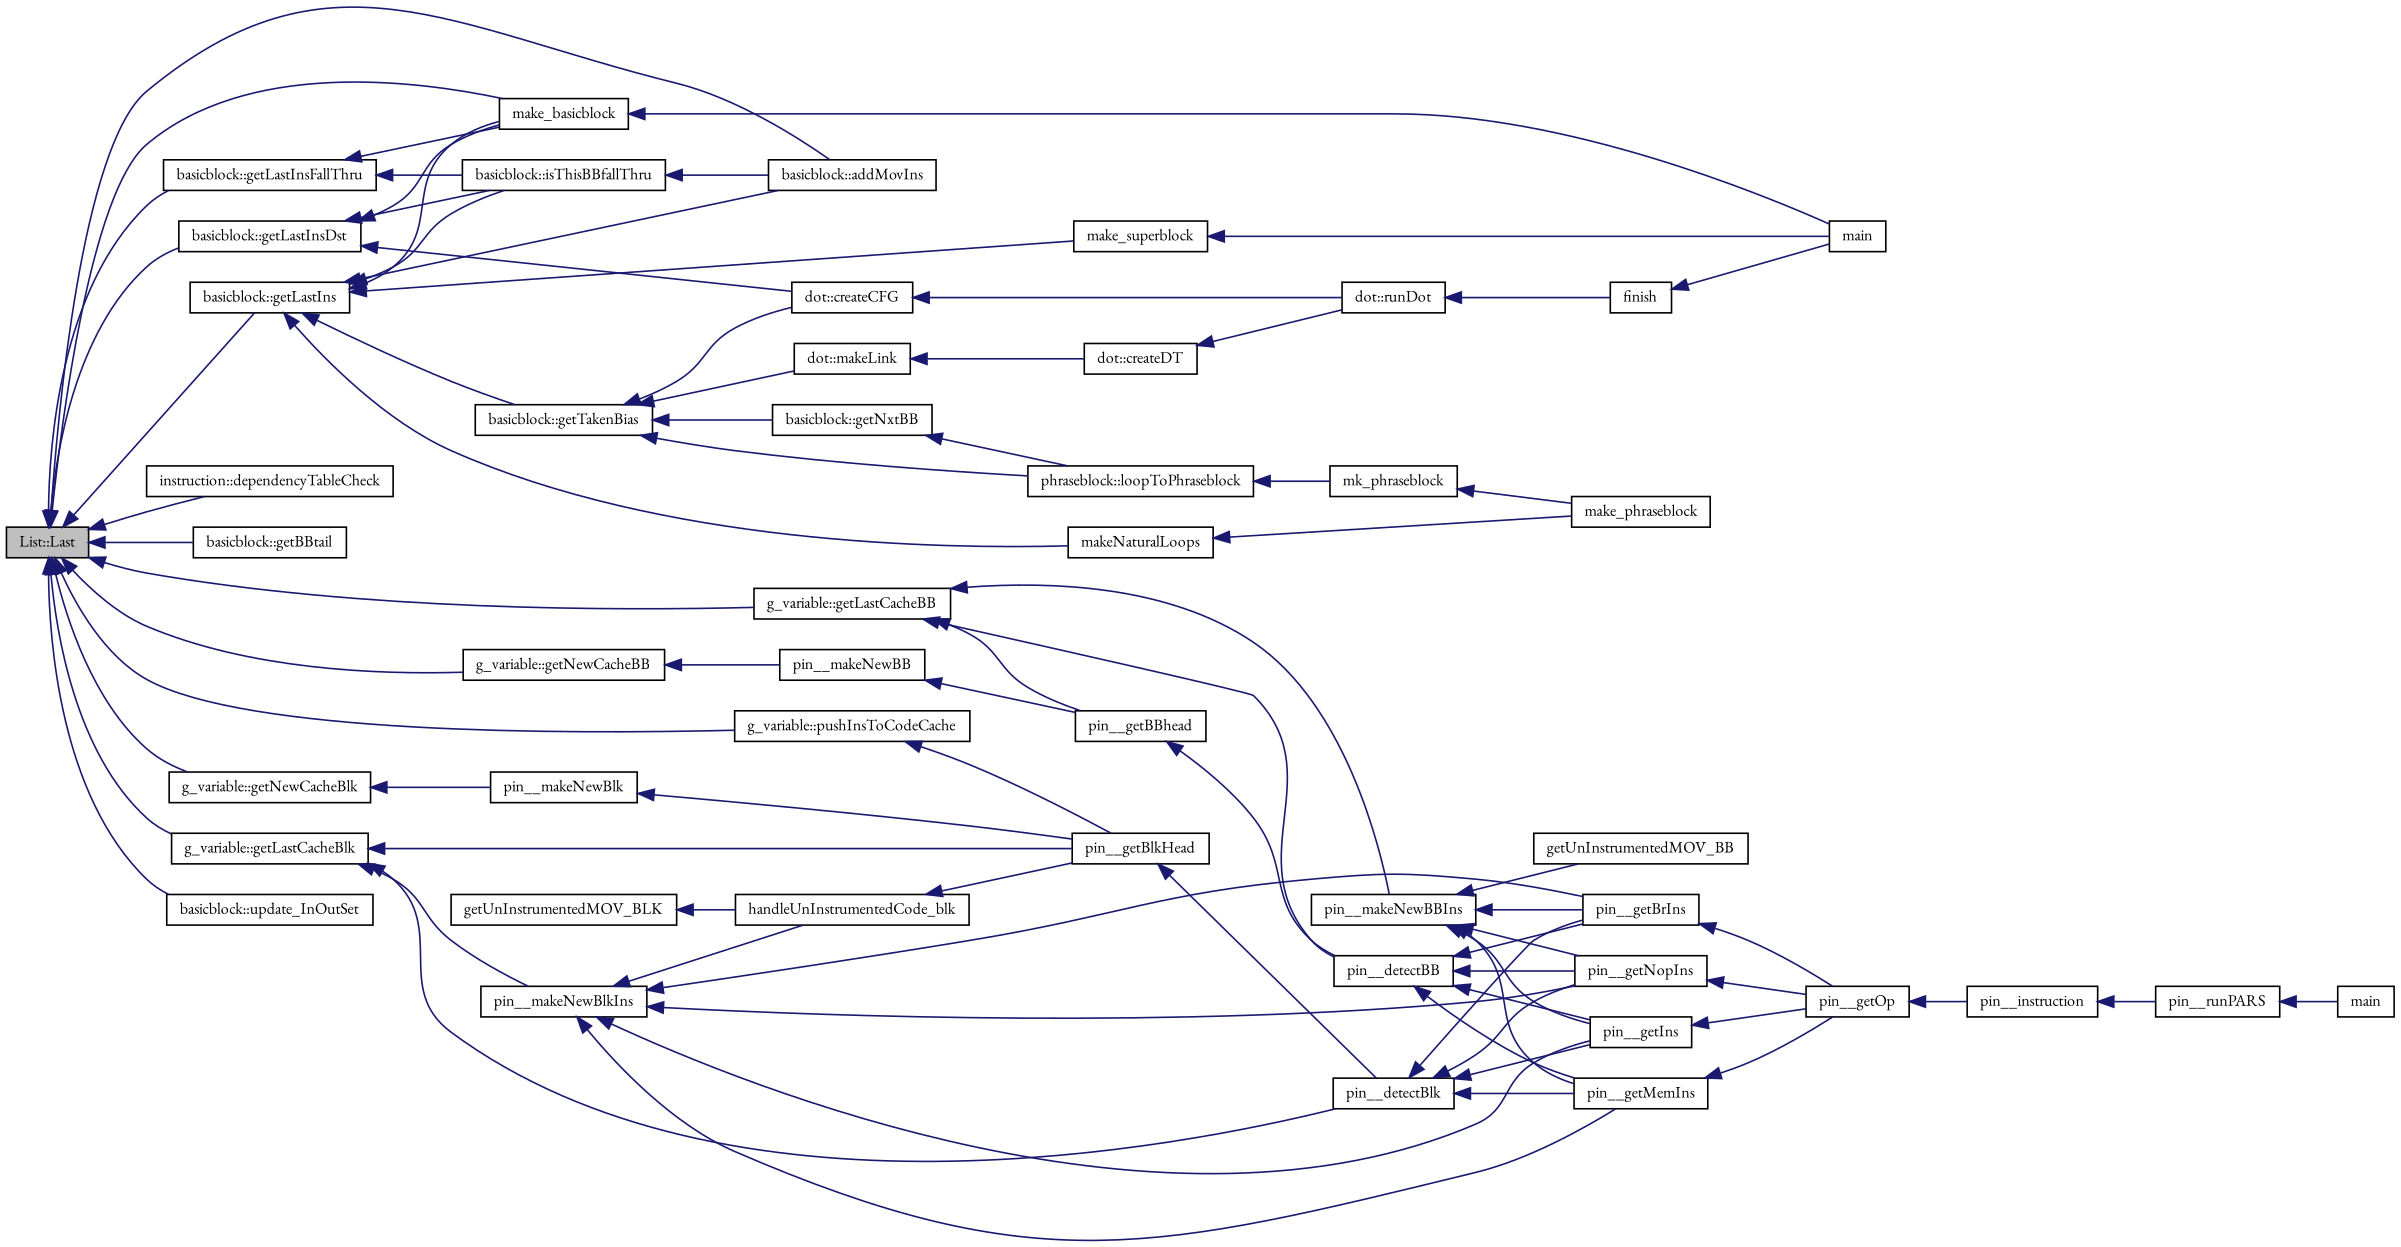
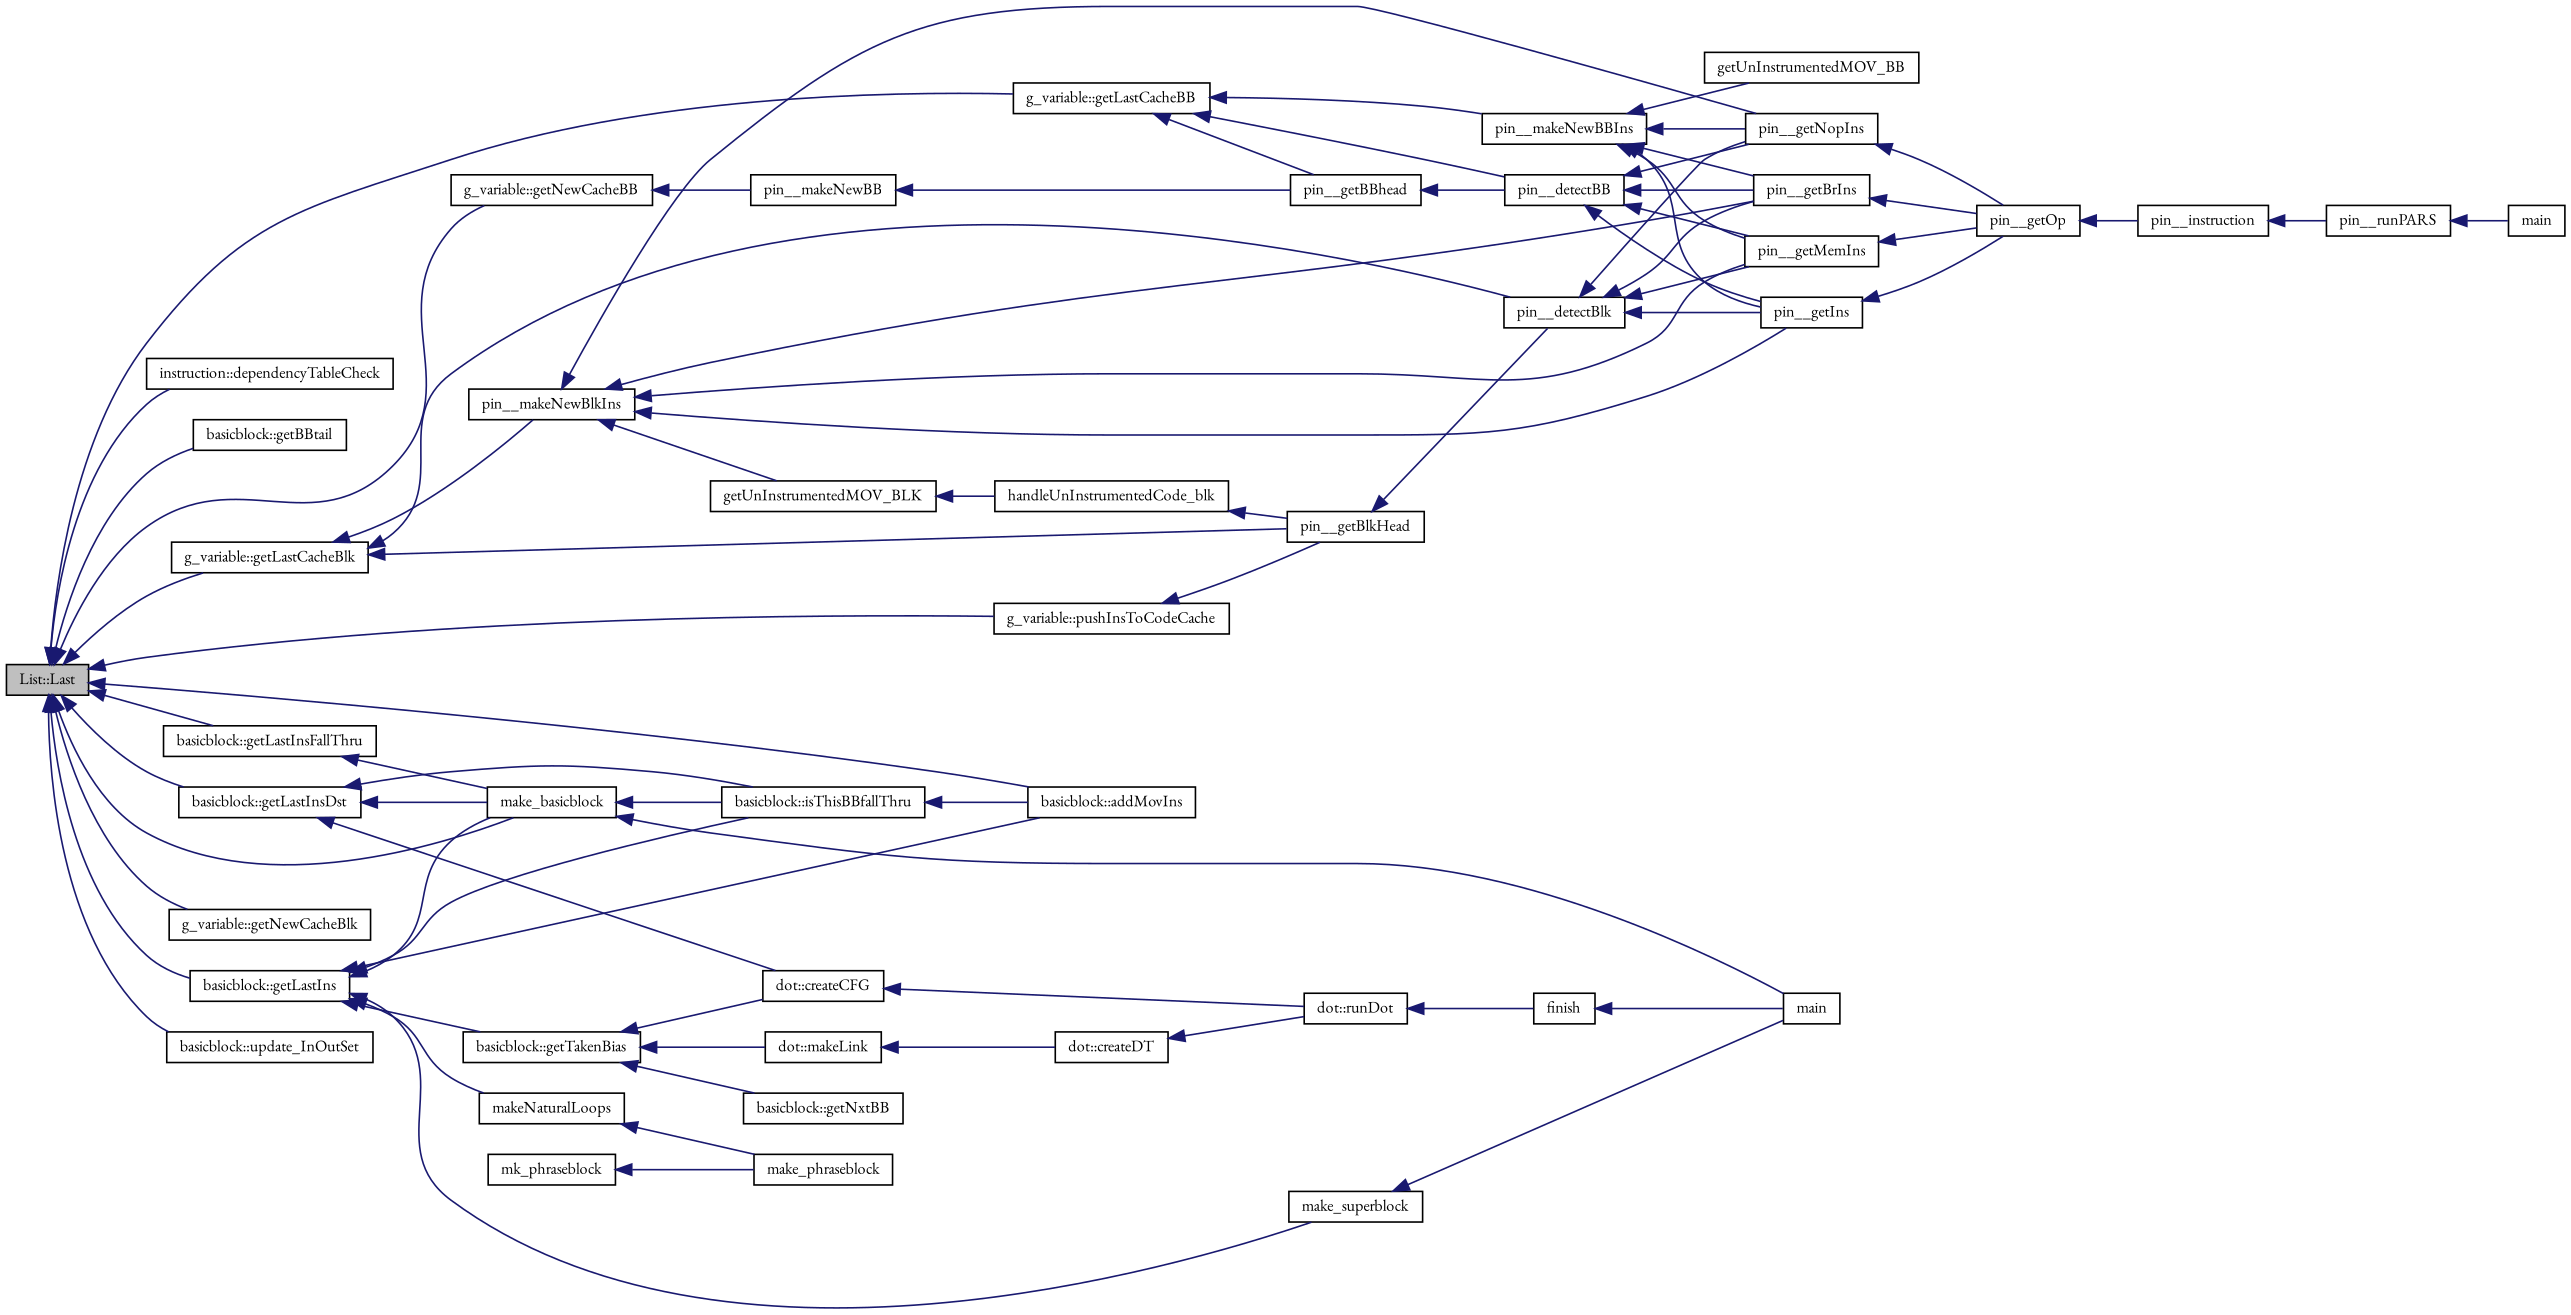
  digraph {
    fontname="EB Garamond"
    rankdir=LR
    node [color=black fillcolor=white fontname="EB Garamond" fontsize=10 shape=record style=filled]
    edge [color=midnightblue dir=back fontname="EB Garamond" fontsize=10 labelfontname=Helvetica labelfontsize=10 style=solid]
    n1 [fillcolor=grey75 fontcolor=black height=0.2 label="List::Last" width=0.4]
    n2 [height=0.2 label="basicblock::addMovIns" width=0.4]
    n3 [height=0.2 label="instruction::dependencyTableCheck" width=0.4]
    n4 [height=0.2 label="basicblock::getBBtail" width=0.4]
    n5 [height=0.2 label="g_variable::getLastCacheBB" width=0.4]
    n6 [height=0.2 label="g_variable::getLastCacheBlk" width=0.4]
    n7 [height=0.2 label="basicblock::getLastIns" width=0.4]
    n8 [height=0.2 label=make_basicblock width=0.4]
    n9 [height=0.2 label="basicblock::getLastInsDst" width=0.4]
    n10 [height=0.2 label="basicblock::getLastInsFallThru" width=0.4]
    n11 [height=0.2 label="g_variable::getNewCacheBB" width=0.4]
    n12 [height=0.2 label="g_variable::getNewCacheBlk" width=0.4]
    n13 [height=0.2 label="g_variable::pushInsToCodeCache" width=0.4]
    n14 [height=0.2 label="basicblock::update_InOutSet" width=0.4]
    n15 [height=0.2 label=pin__detectBB width=0.4]
    n16 [height=0.2 label=pin__getBBhead width=0.4]
    n17 [height=0.2 label=pin__makeNewBBIns width=0.4]
    n18 [height=0.2 label=pin__detectBlk width=0.4]
    n19 [height=0.2 label=pin__getBlkHead width=0.4]
    n20 [height=0.2 label=pin__makeNewBlkIns width=0.4]
    n21 [height=0.2 label="basicblock::getTakenBias" width=0.4]
    n22 [height=0.2 label="basicblock::isThisBBfallThru" width=0.4]
    n23 [height=0.2 label=make_superblock width=0.4]
    n24 [height=0.2 label=makeNaturalLoops width=0.4]
    n25 [height=0.2 label=main width=0.4]
    n26 [height=0.2 label="dot::createCFG" width=0.4]
    n27 [height=0.2 label=pin__makeNewBB width=0.4]
-   n28 [height=0.2 label=pin__makeNewBlk width=0.4]
    n29 [height=0.2 label=pin__getBrIns width=0.4]
    n30 [height=0.2 label=pin__getIns width=0.4]
    n31 [height=0.2 label=pin__getMemIns width=0.4]
    n32 [height=0.2 label=pin__getNopIns width=0.4]
    n33 [height=0.2 label=getUnInstrumentedMOV_BB width=0.4]
    n34 [height=0.2 label=pin__getOp width=0.4]
    n35 [height=0.2 label=pin__instruction width=0.4]
    n36 [height=0.2 label=pin__runPARS width=0.4]
    n37 [height=0.2 label=main width=0.4]
    n38 [height=0.2 label=getUnInstrumentedMOV_BLK width=0.4]
    n39 [height=0.2 label=handleUnInstrumentedCode_blk width=0.4]
    n40 [height=0.2 label="basicblock::getNxtBB" width=0.4]
-   n41 [height=0.2 label="phraseblock::loopToPhraseblock" width=0.4]
    n42 [height=0.2 label="dot::makeLink" width=0.4]
    n43 [height=0.2 label=make_phraseblock width=0.4]
    n44 [height=0.2 label="dot::runDot" width=0.4]
    n45 [height=0.2 label=mk_phraseblock width=0.4]
    n46 [height=0.2 label="dot::createDT" width=0.4]
    n47 [height=0.2 label=finish width=0.4]
    n1 -> n2
    n1 -> n3
    n1 -> n4
    n1 -> n5
    n1 -> n6
    n1 -> n7
    n1 -> n8
    n1 -> n9
    n1 -> n10
    n1 -> n11
    n1 -> n12
    n1 -> n13
    n1 -> n14
    n5 -> n15
    n5 -> n16
    n5 -> n17
    n6 -> n18
    n6 -> n19
    n6 -> n20
    n7 -> n2
    n7 -> n8
    n7 -> n21
    n7 -> n22
    n7 -> n23
    n7 -> n24
    n8 -> n25
    n9 -> n8
    n9 -> n22
    n9 -> n26
    n10 -> n8
-   n10 -> n22
+   n8 -> n22
    n11 -> n27
-   n12 -> n28
    n13 -> n19
    n15 -> n29
    n15 -> n30
    n15 -> n31
    n15 -> n32
    n16 -> n15
    n17 -> n29
    n17 -> n30
    n17 -> n31
    n17 -> n32
    n17 -> n33
    n18 -> n29
    n18 -> n30
    n18 -> n31
    n18 -> n32
    n19 -> n18
    n20 -> n29
    n20 -> n30
    n20 -> n31
    n20 -> n32
-   n20 -> n39
+   n20 -> n38
    n21 -> n26
    n21 -> n40
-   n21 -> n41
    n21 -> n42
    n22 -> n2
    n23 -> n25
    n24 -> n43
    n26 -> n44
    n27 -> n16
-   n28 -> n19
    n29 -> n34
    n30 -> n34
    n31 -> n34
    n32 -> n34
    n34 -> n35
    n35 -> n36
    n36 -> n37
    n38 -> n39
    n39 -> n19
-   n40 -> n41
-   n41 -> n45
    n42 -> n46
    n44 -> n47
    n45 -> n43
    n46 -> n44
    n47 -> n25
  }
